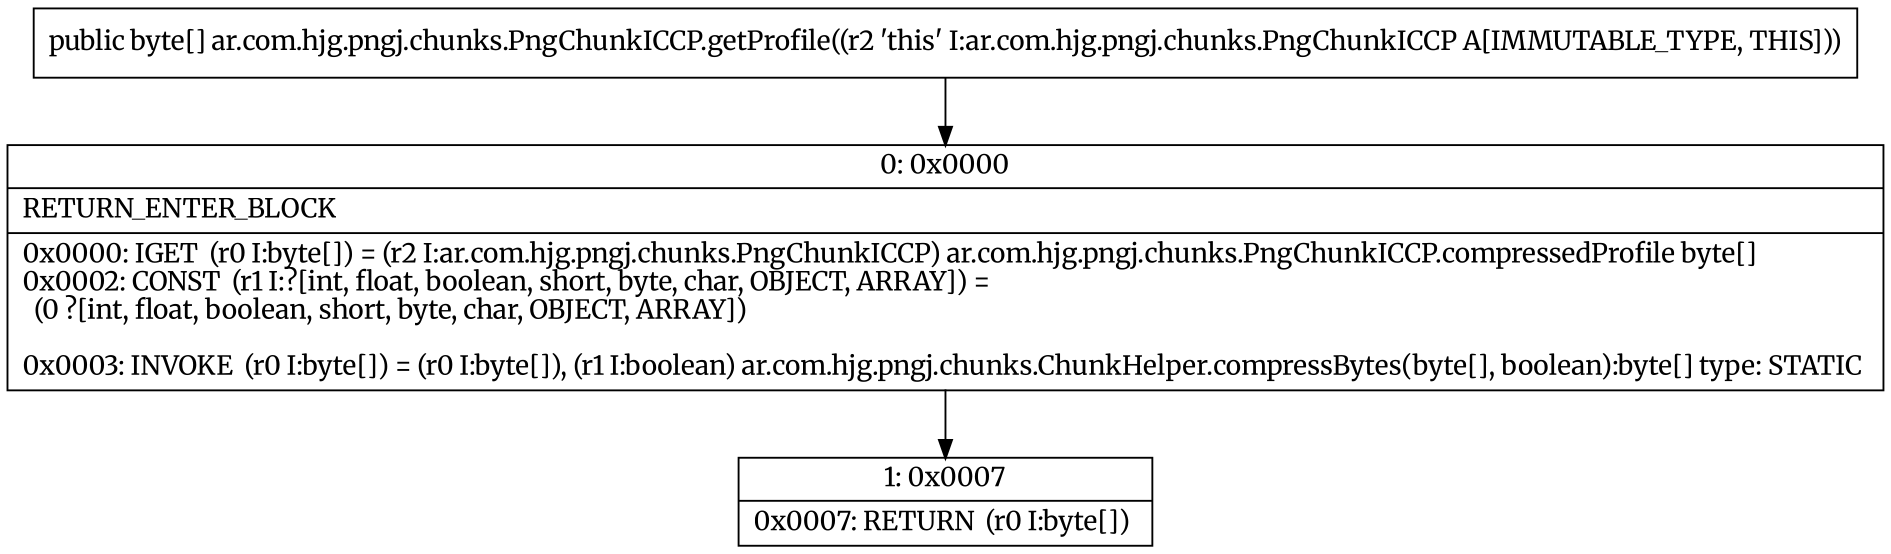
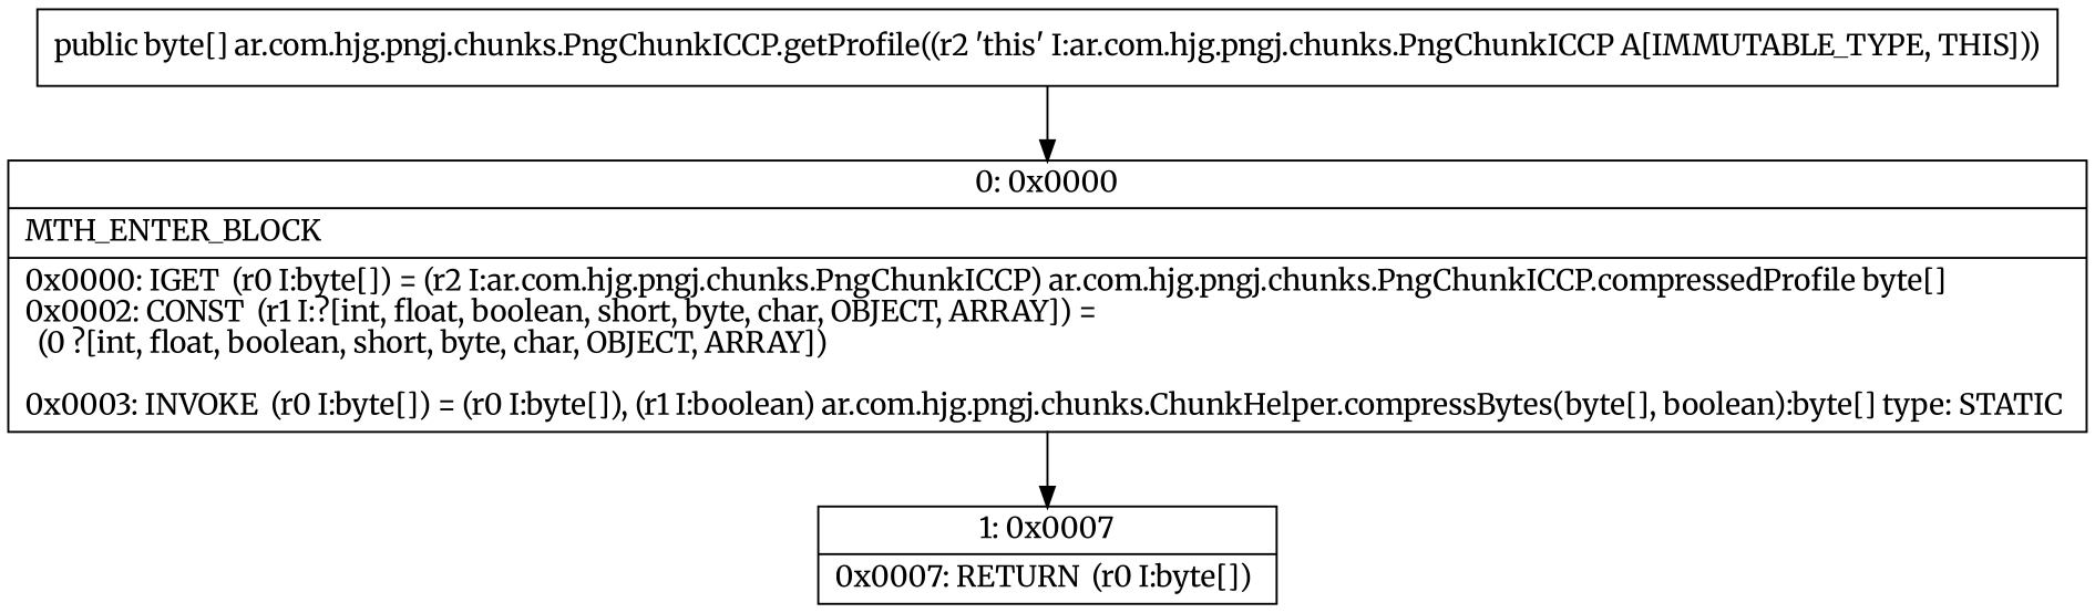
  digraph {
    fontname=Merriweather
    node [shape=record fontname=Merriweather]
    edge [fontname=Merriweather]
-   n1 [label="{0\:\ 0x0000|RETURN_ENTER_BLOCK\l|0x0000: IGET  (r0 I:byte[]) = (r2 I:ar.com.hjg.pngj.chunks.PngChunkICCP) ar.com.hjg.pngj.chunks.PngChunkICCP.compressedProfile byte[] \l0x0002: CONST  (r1 I:?[int, float, boolean, short, byte, char, OBJECT, ARRAY]) = \l  (0 ?[int, float, boolean, short, byte, char, OBJECT, ARRAY])\l \l0x0003: INVOKE  (r0 I:byte[]) = (r0 I:byte[]), (r1 I:boolean) ar.com.hjg.pngj.chunks.ChunkHelper.compressBytes(byte[], boolean):byte[] type: STATIC \l}"]
+   n1 [label="{0\:\ 0x0000|MTH_ENTER_BLOCK\l|0x0000: IGET  (r0 I:byte[]) = (r2 I:ar.com.hjg.pngj.chunks.PngChunkICCP) ar.com.hjg.pngj.chunks.PngChunkICCP.compressedProfile byte[] \l0x0002: CONST  (r1 I:?[int, float, boolean, short, byte, char, OBJECT, ARRAY]) = \l  (0 ?[int, float, boolean, short, byte, char, OBJECT, ARRAY])\l \l0x0003: INVOKE  (r0 I:byte[]) = (r0 I:byte[]), (r1 I:boolean) ar.com.hjg.pngj.chunks.ChunkHelper.compressBytes(byte[], boolean):byte[] type: STATIC \l}"]
    n2 [label="{1\:\ 0x0007|0x0007: RETURN  (r0 I:byte[]) \l}"]
    n3 [label="{public byte[] ar.com.hjg.pngj.chunks.PngChunkICCP.getProfile((r2 'this' I:ar.com.hjg.pngj.chunks.PngChunkICCP A[IMMUTABLE_TYPE, THIS])) }"]
    n1 -> n2
    n3 -> n1
  }
